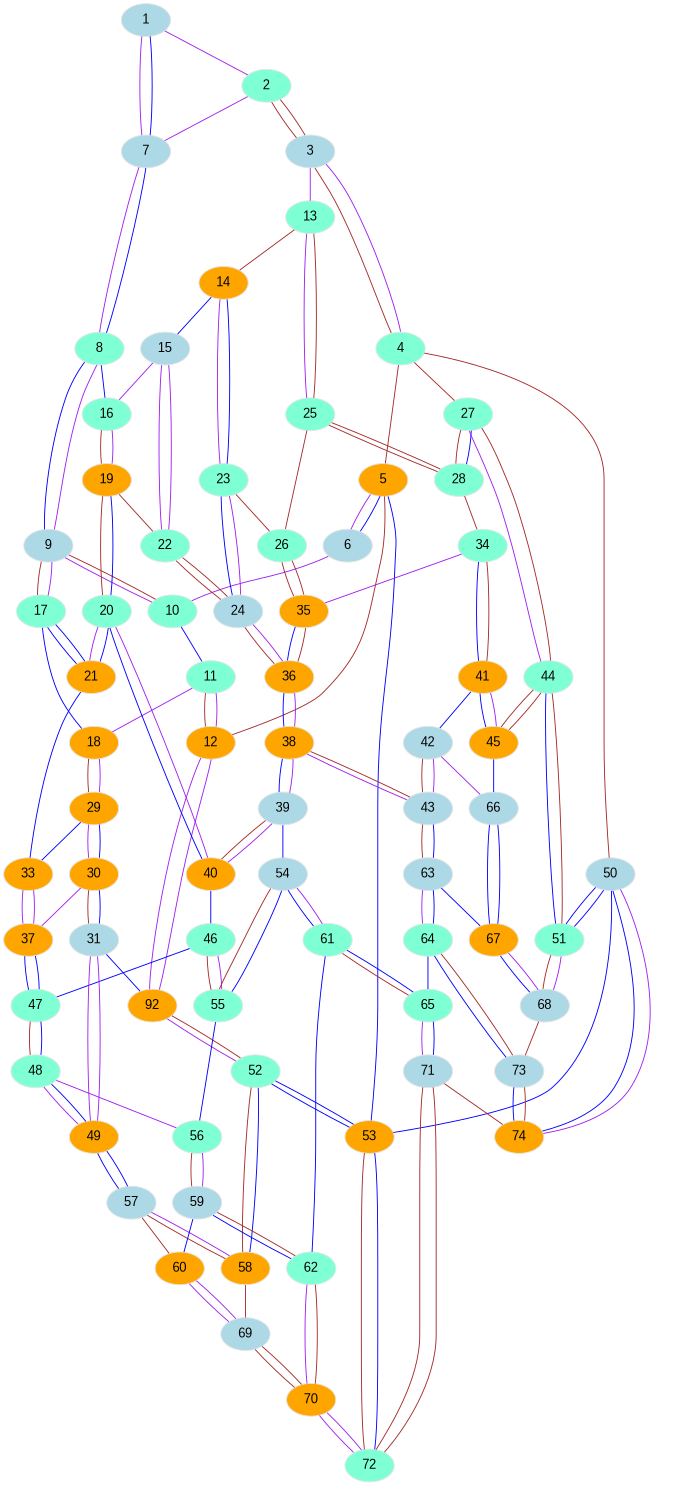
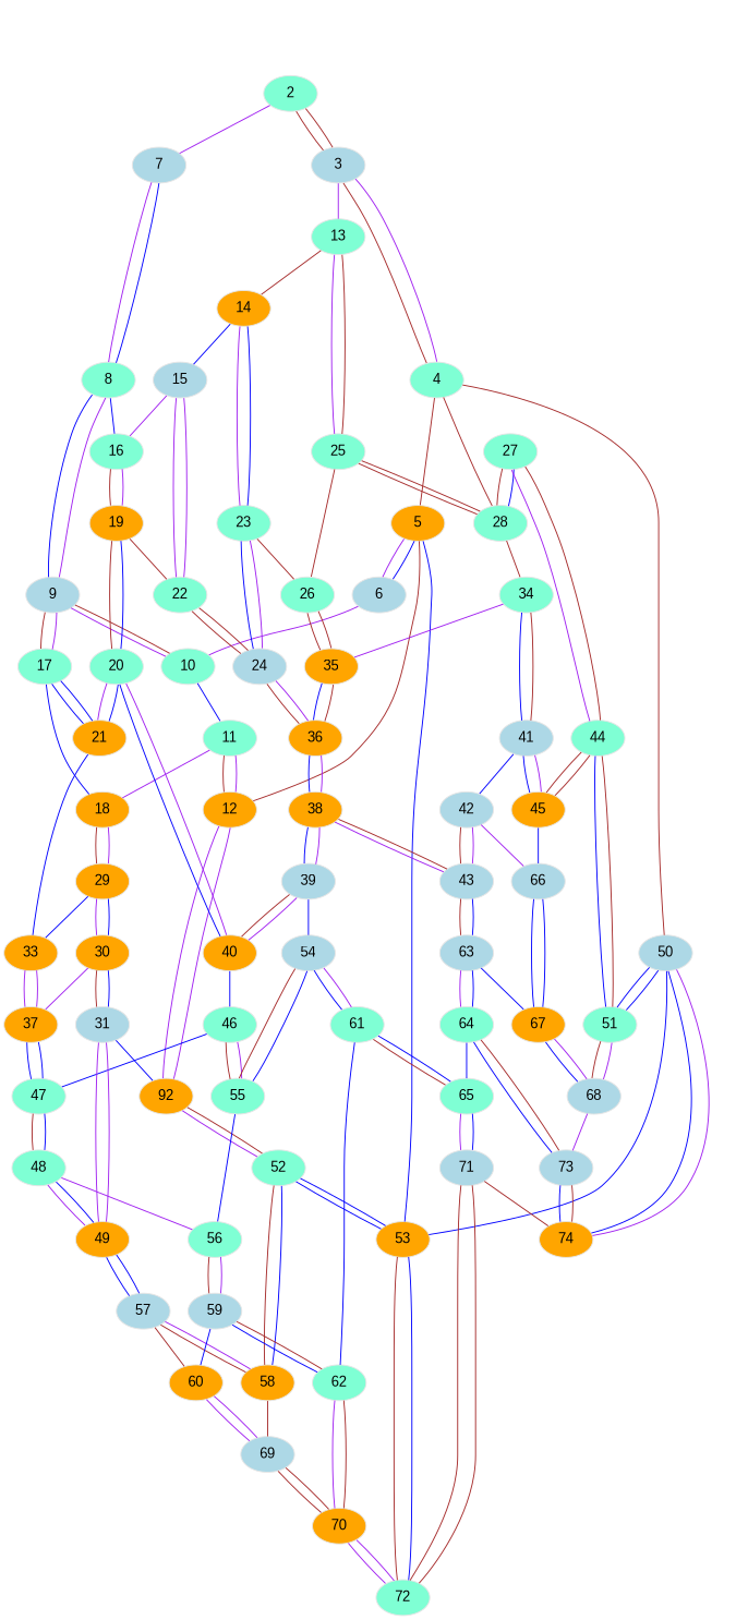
  graph {
    fontname="Liberation Sans"
    node [color=gray90 fillcolor=aquamarine fontname="Liberation Sans" style=filled]
    edge [color=blue fontname="Liberation Sans"]
-   1 [fillcolor=lightblue]
    2
    7 [fillcolor=lightblue]
    3 [fillcolor=lightblue]
    8
    4
    13
    5 [fillcolor=orange]
    27
    50 [fillcolor=lightblue]
    14 [fillcolor=orange]
    25
    6 [fillcolor=lightblue]
    12 [fillcolor=orange]
    53 [fillcolor=orange]
    28
    44
    51
    74 [fillcolor=orange]
    10
    n21 [fillcolor=orange label=92]
    72
    11
    9 [fillcolor=lightblue]
    16
    17
    19 [fillcolor=orange]
    18 [fillcolor=orange]
    21 [fillcolor=orange]
    29 [fillcolor=orange]
    52
    15 [fillcolor=lightblue]
    23
    26
    22
    24 [fillcolor=lightblue]
    20
    33 [fillcolor=orange]
    30 [fillcolor=orange]
    40 [fillcolor=orange]
    46
    37 [fillcolor=orange]
    36 [fillcolor=orange]
    35 [fillcolor=orange]
    38 [fillcolor=orange]
    34
    45 [fillcolor=orange]
-   41 [fillcolor=orange]
+   41 [fillcolor=lightblue]
    31 [fillcolor=lightblue]
    49 [fillcolor=orange]
    47
    57 [fillcolor=lightblue]
    58 [fillcolor=orange]
    42 [fillcolor=lightblue]
    39 [fillcolor=lightblue]
    43 [fillcolor=lightblue]
    48
    54 [fillcolor=lightblue]
    63 [fillcolor=lightblue]
    55
    61
    66 [fillcolor=lightblue]
    67 [fillcolor=orange]
    64
    68 [fillcolor=lightblue]
    56
    59 [fillcolor=lightblue]
    60 [fillcolor=orange]
    73 [fillcolor=lightblue]
    69 [fillcolor=lightblue]
    62
    65
    70 [fillcolor=orange]
    71 [fillcolor=lightblue]
-   1 -- 2 [color=purple]
-   1 -- 7 [color=purple]
-   1 -- 7
    2 -- 7 [color=purple]
    2 -- 3 [color=brown]
    2 -- 3 [color=brown]
    7 -- 8 [color=purple]
    7 -- 8
    3 -- 4 [color=brown]
    3 -- 4 [color=purple]
    3 -- 13 [color=purple]
    8 -- 9
    8 -- 9 [color=purple]
    8 -- 16
    4 -- 5 [color=brown]
-   4 -- 27 [color=brown]
+   4 -- 28 [color=brown]
    4 -- 50 [color=brown]
    13 -- 14 [color=brown]
    13 -- 25 [color=purple]
    13 -- 25 [color=brown]
    5 -- 6 [color=purple]
    5 -- 6
    5 -- 12 [color=brown]
    5 -- 53
    27 -- 28 [color=brown]
    27 -- 28
    27 -- 44 [color=purple]
    27 -- 44 [color=brown]
    50 -- 53
    50 -- 51
    50 -- 51
    50 -- 74
    50 -- 74 [color=purple]
    14 -- 15
    14 -- 23 [color=purple]
    14 -- 23
    25 -- 28 [color=brown]
    25 -- 28 [color=brown]
    25 -- 26 [color=brown]
    6 -- 10 [color=purple]
    12 -- n21 [color=purple]
    12 -- n21 [color=purple]
    53 -- 72 [color=brown]
    53 -- 72
    28 -- 34 [color=brown]
    44 -- 51
    44 -- 51 [color=brown]
    44 -- 45 [color=brown]
    44 -- 45 [color=brown]
    51 -- 68 [color=brown]
    51 -- 68 [color=purple]
    10 -- 11
    n21 -- 52 [color=purple]
    n21 -- 52 [color=brown]
    11 -- 12 [color=brown]
    11 -- 12 [color=purple]
    11 -- 18 [color=purple]
    9 -- 10 [color=purple]
    9 -- 10 [color=brown]
    9 -- 17 [color=brown]
    9 -- 17 [color=purple]
    16 -- 19 [color=brown]
    16 -- 19 [color=purple]
    17 -- 18
    17 -- 21
    17 -- 21
    19 -- 22 [color=brown]
    19 -- 20 [color=brown]
    19 -- 20
    18 -- 29 [color=brown]
    18 -- 29 [color=purple]
    21 -- 33
    29 -- 33
    29 -- 30 [color=purple]
    29 -- 30
    52 -- 53
    52 -- 53
    52 -- 58 [color=brown]
    52 -- 58
    15 -- 16 [color=purple]
    15 -- 22 [color=purple]
    15 -- 22 [color=purple]
    23 -- 26 [color=brown]
    23 -- 24
    23 -- 24 [color=purple]
    26 -- 35 [color=brown]
    26 -- 35 [color=brown]
    22 -- 24 [color=brown]
    22 -- 24 [color=brown]
    24 -- 36 [color=brown]
    24 -- 36 [color=purple]
    20 -- 21 [color=purple]
    20 -- 21
    20 -- 40
    20 -- 40 [color=purple]
    33 -- 37 [color=purple]
    33 -- 37 [color=purple]
    30 -- 37 [color=purple]
    30 -- 31 [color=brown]
    30 -- 31
    40 -- 46
    46 -- 47
    46 -- 55 [color=brown]
    46 -- 55 [color=purple]
    37 -- 47
    37 -- 47
    36 -- 38
    36 -- 38 [color=purple]
    35 -- 36
    35 -- 36 [color=brown]
    38 -- 39
    38 -- 39 [color=purple]
    38 -- 43 [color=purple]
    38 -- 43 [color=brown]
    34 -- 35 [color=purple]
    34 -- 41
    34 -- 41 [color=brown]
    45 -- 66
    41 -- 45
    41 -- 45 [color=purple]
    41 -- 42
    31 -- n21
    31 -- 49 [color=purple]
    31 -- 49 [color=purple]
    49 -- 57
    49 -- 57
    47 -- 48 [color=brown]
    47 -- 48
    57 -- 58 [color=brown]
    57 -- 58 [color=purple]
    57 -- 60 [color=brown]
    58 -- 69 [color=brown]
    42 -- 43 [color=brown]
    42 -- 43 [color=purple]
    42 -- 66 [color=purple]
    39 -- 40 [color=brown]
    39 -- 40 [color=purple]
    39 -- 54
    43 -- 63 [color=brown]
    43 -- 63
    48 -- 49 [color=purple]
    48 -- 49
    48 -- 56 [color=purple]
    54 -- 55 [color=brown]
    54 -- 55
    54 -- 61
    54 -- 61 [color=purple]
    63 -- 67
    63 -- 64 [color=purple]
    63 -- 64
    55 -- 56
    61 -- 62
    61 -- 65 [color=brown]
    61 -- 65
    66 -- 67
    66 -- 67
    67 -- 68
    67 -- 68 [color=purple]
    64 -- 73
    64 -- 73 [color=brown]
    64 -- 65
-   68 -- 73 [color=brown]
+   68 -- 73 [color=purple]
    56 -- 59 [color=brown]
    56 -- 59 [color=purple]
    59 -- 60
    59 -- 62
    59 -- 62 [color=brown]
    60 -- 69 [color=purple]
    60 -- 69 [color=purple]
    73 -- 74
    73 -- 74 [color=brown]
    69 -- 70 [color=brown]
    69 -- 70 [color=brown]
    62 -- 70 [color=purple]
    62 -- 70 [color=brown]
    65 -- 71 [color=purple]
    65 -- 71
    70 -- 72 [color=purple]
    70 -- 72 [color=purple]
    71 -- 74 [color=brown]
    71 -- 72 [color=brown]
    71 -- 72 [color=brown]
  }
